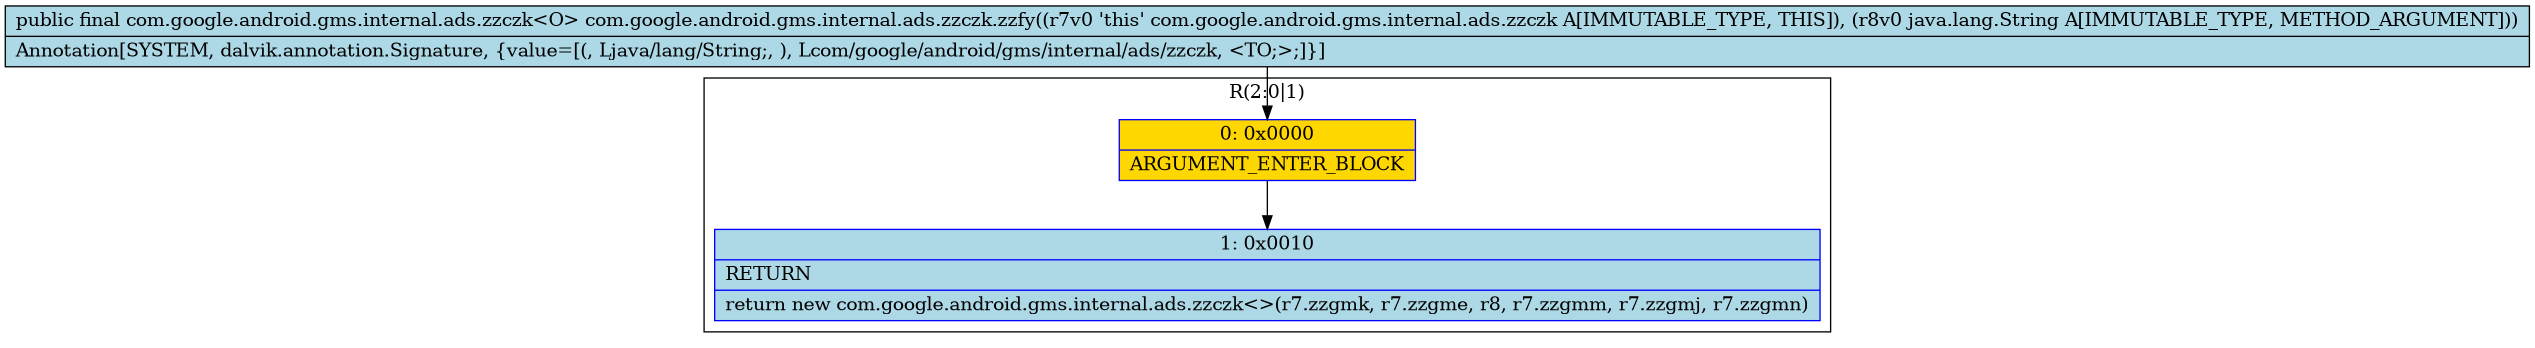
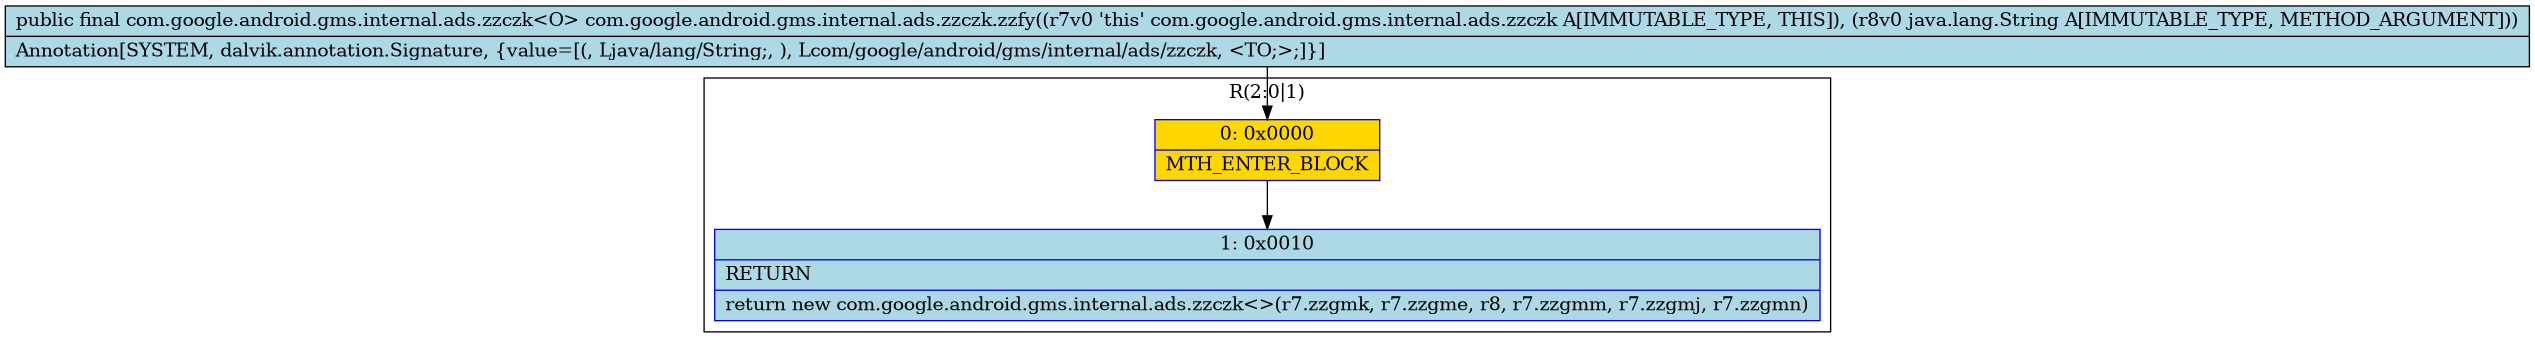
  digraph {
    node [color=blue shape=record style=filled fillcolor=lightblue]
    edge [arrowhead=normal]
-   n1 [label="{0\:\ 0x0000|ARGUMENT_ENTER_BLOCK\l}" fillcolor=gold]
+   n1 [label="{0\:\ 0x0000|MTH_ENTER_BLOCK\l}" fillcolor=gold]
    n2 [label="{1\:\ 0x0010|RETURN\l|return new com.google.android.gms.internal.ads.zzczk\<\>(r7.zzgmk, r7.zzgme, r8, r7.zzgmm, r7.zzgmj, r7.zzgmn)\l}"]
    n3 [label="{public final com.google.android.gms.internal.ads.zzczk\<O\> com.google.android.gms.internal.ads.zzczk.zzfy((r7v0 'this' com.google.android.gms.internal.ads.zzczk A[IMMUTABLE_TYPE, THIS]), (r8v0 java.lang.String A[IMMUTABLE_TYPE, METHOD_ARGUMENT]))  | Annotation[SYSTEM, dalvik.annotation.Signature, \{value=[(, Ljava\/lang\/String;, ), Lcom\/google\/android\/gms\/internal\/ads\/zzczk, \<TO;\>;]\}]\l}" color=""]
    subgraph cluster_1 {
      label="R(2:0|1)"
      n1
      n2
    }
    n1 -> n2
    n3 -> n1
  }
